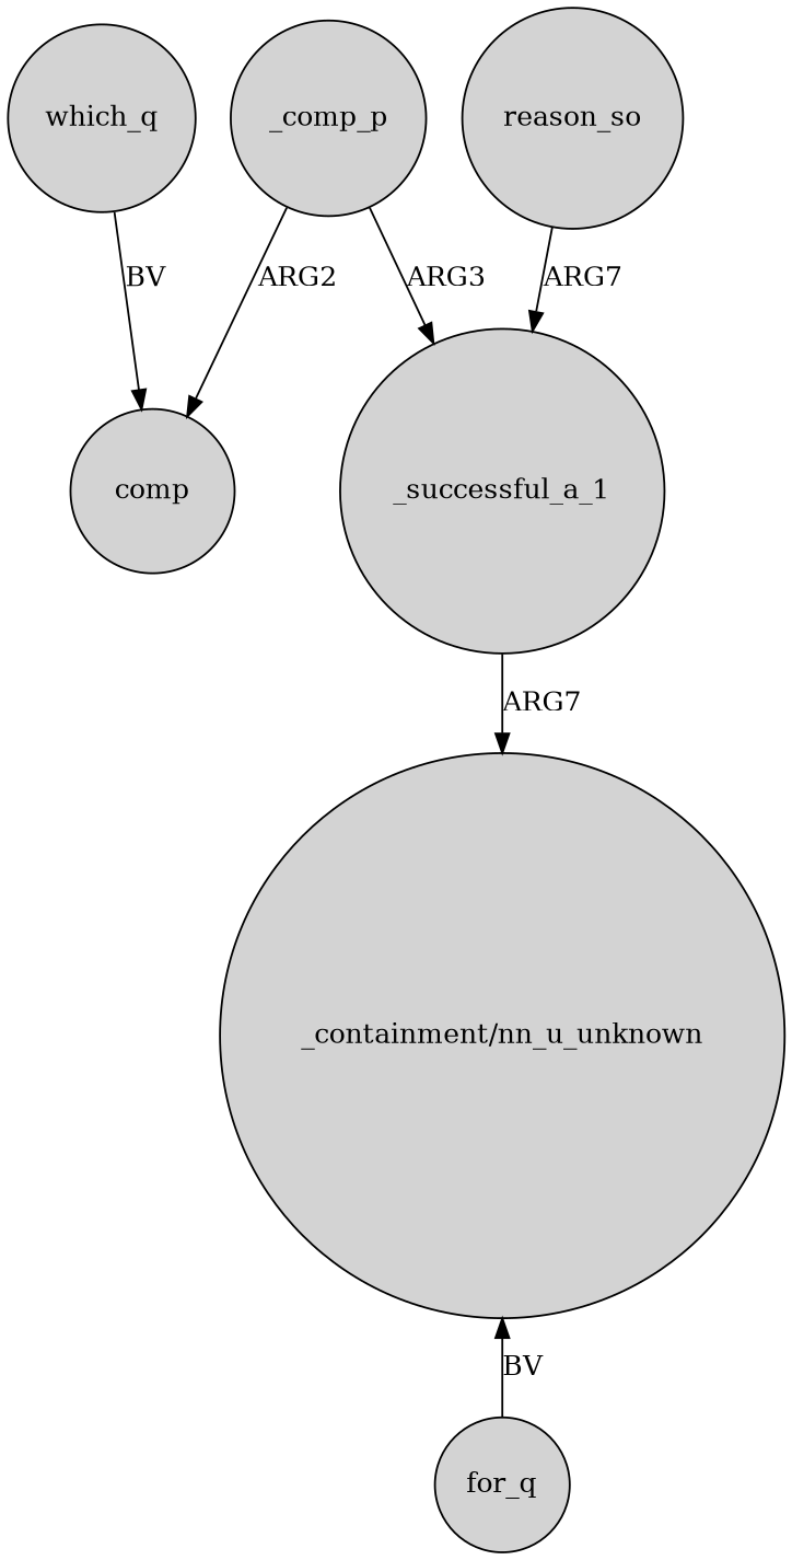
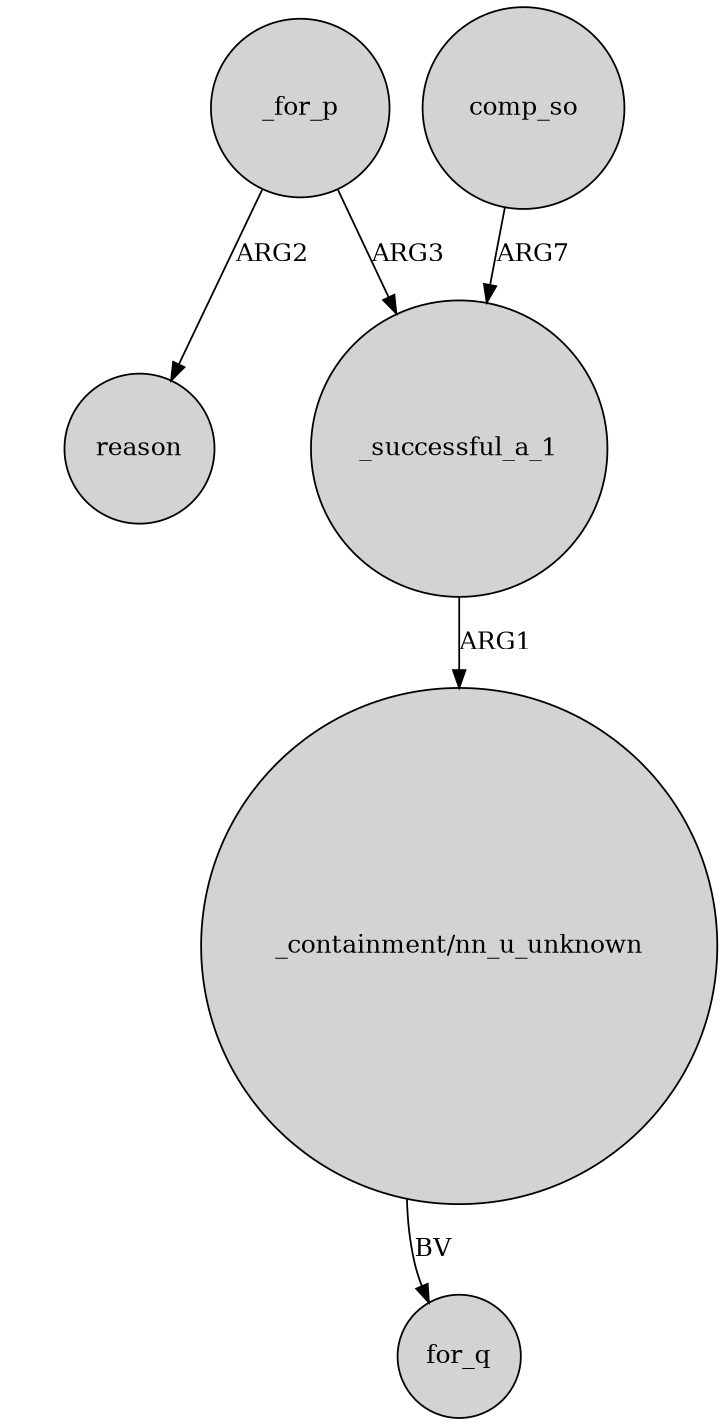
  digraph {
    node [shape=circle style=filled]
-   _for_p [label=_comp_p]
-   reason [label=comp]
+   _for_p
+   reason
    _successful_a_1
    "_containment/nn_u_unknown"
    n5 [label=for_q]
-   comp_so [label=reason_so]
-   which_q
+   comp_so
    _for_p -> reason [label=ARG2]
    _for_p -> _successful_a_1 [label=ARG3]
-   _successful_a_1 -> "_containment/nn_u_unknown" [label=ARG7]
-   n5 -> "_containment/nn_u_unknown" [label=BV]
+   _successful_a_1 -> "_containment/nn_u_unknown" [label=ARG1]
+   "_containment/nn_u_unknown" -> n5 [label=BV]
    comp_so -> _successful_a_1 [label=ARG7]
-   which_q -> reason [label=BV]
  }
